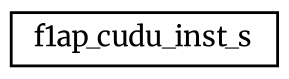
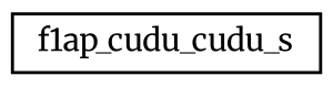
  digraph {
    rankdir=LR
    fontname=Merriweather
-   n1 [color=black fillcolor=white fontname=Merriweather fontsize=10 height=0.2 label=f1ap_cudu_inst_s shape=record style=filled width=0.4]
+   n1 [color=black fillcolor=white fontname=Merriweather fontsize=10 height=0.2 label=f1ap_cudu_cudu_s shape=record style=filled width=0.4]
  }
